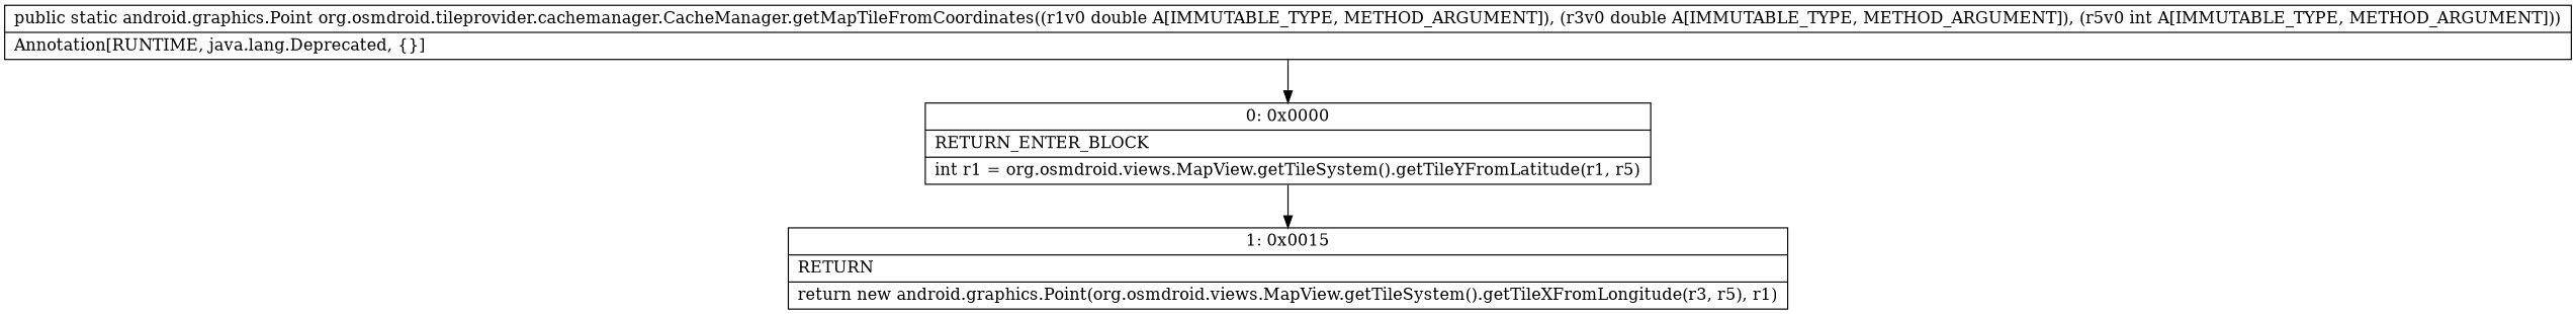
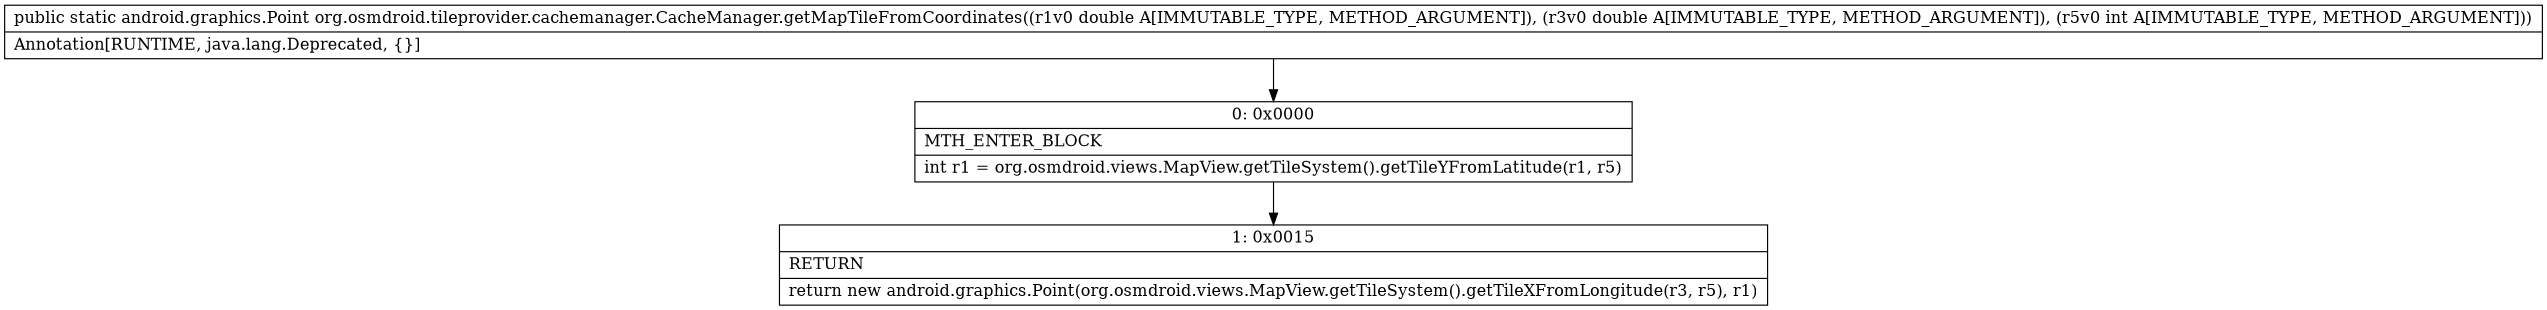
  digraph {
    node [shape=record]
-   n1 [label="{0\:\ 0x0000|RETURN_ENTER_BLOCK\l|int r1 = org.osmdroid.views.MapView.getTileSystem().getTileYFromLatitude(r1, r5)\l}"]
+   n1 [label="{0\:\ 0x0000|MTH_ENTER_BLOCK\l|int r1 = org.osmdroid.views.MapView.getTileSystem().getTileYFromLatitude(r1, r5)\l}"]
    n2 [label="{1\:\ 0x0015|RETURN\l|return new android.graphics.Point(org.osmdroid.views.MapView.getTileSystem().getTileXFromLongitude(r3, r5), r1)\l}"]
    n3 [label="{public static android.graphics.Point org.osmdroid.tileprovider.cachemanager.CacheManager.getMapTileFromCoordinates((r1v0 double A[IMMUTABLE_TYPE, METHOD_ARGUMENT]), (r3v0 double A[IMMUTABLE_TYPE, METHOD_ARGUMENT]), (r5v0 int A[IMMUTABLE_TYPE, METHOD_ARGUMENT]))  | Annotation[RUNTIME, java.lang.Deprecated, \{\}]\l}"]
    n1 -> n2
    n3 -> n1
  }
